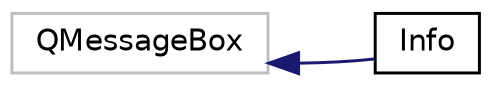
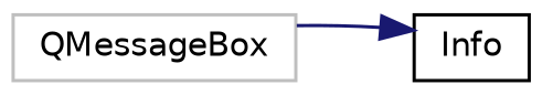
  digraph {
    rankdir=LR
    node [fillcolor=white fontname=Helvetica fontsize=10 shape=record style=filled]
    n1 [color=grey75 height=0.2 label=QMessageBox width=0.4]
    n2 [color=black height=0.2 label=Info width=0.4]
-   n1 -> n2 [color=midnightblue dir=back fontname=Helvetica fontsize=10 labelfontname=Helvetica labelfontsize=10 style=solid]
+   n2 -> n1 [color=midnightblue dir=back fontname=Helvetica fontsize=10 labelfontname=Helvetica labelfontsize=10 style=solid]
  }
